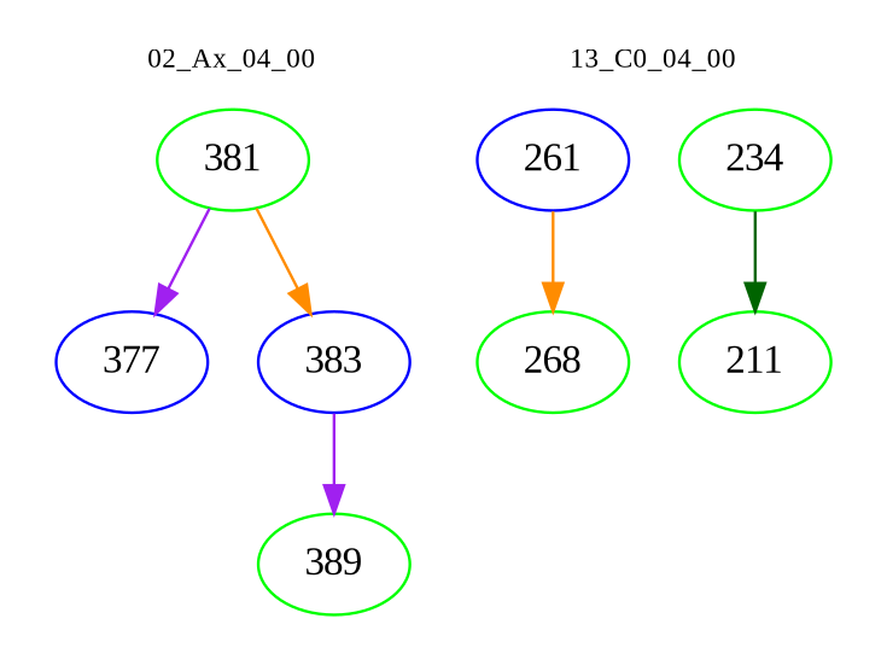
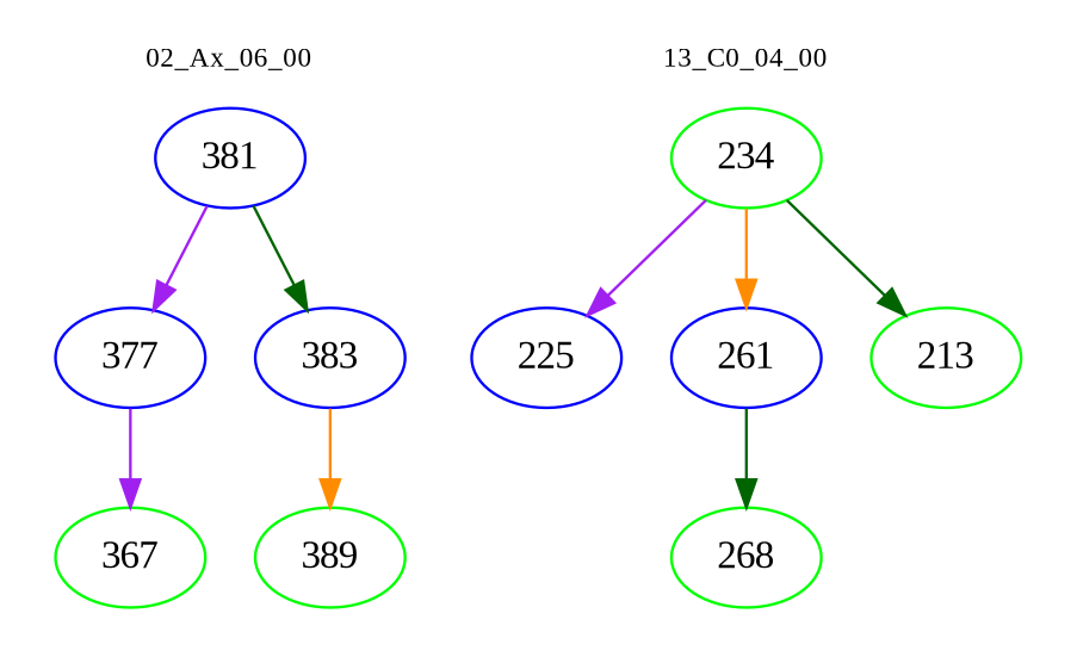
  digraph {
    fontname="Liberation Serif"
    node [color=blue fontname="Liberation Serif"]
    edge [color=purple fontname="Liberation Serif"]
-   n1 [color=green label=381]
+   n1 [label=381]
    n2 [label=377]
    n3 [label=383]
+   n4 [color=green label=367]
    n5 [color=green label=389]
    n6 [color=green label=234]
+   n7 [label=225]
    n8 [label=261]
-   n9 [color=green label=211]
+   n9 [color=green label=213]
    n10 [color=green label=268]
    subgraph cluster_1 {
      color=white
      fontsize=10
-     label="02_Ax_04_00"
+     label="02_Ax_06_00"
      n1
      n2
      n3
+     n4
      n5
    }
    subgraph cluster_2 {
      color=white
      fontsize=10
      label="13_C0_04_00"
      n6
+     n7
      n8
      n9
      n10
    }
    n1 -> n2
-   n1 -> n3 [color=darkorange]
-   n3 -> n5
+   n1 -> n3 [color=darkgreen]
+   n2 -> n4
+   n3 -> n5 [color=darkorange]
+   n6 -> n7
+   n6 -> n8 [color=darkorange]
    n6 -> n9 [color=darkgreen]
-   n8 -> n10 [color=darkorange]
+   n8 -> n10 [color=darkgreen]
  }
